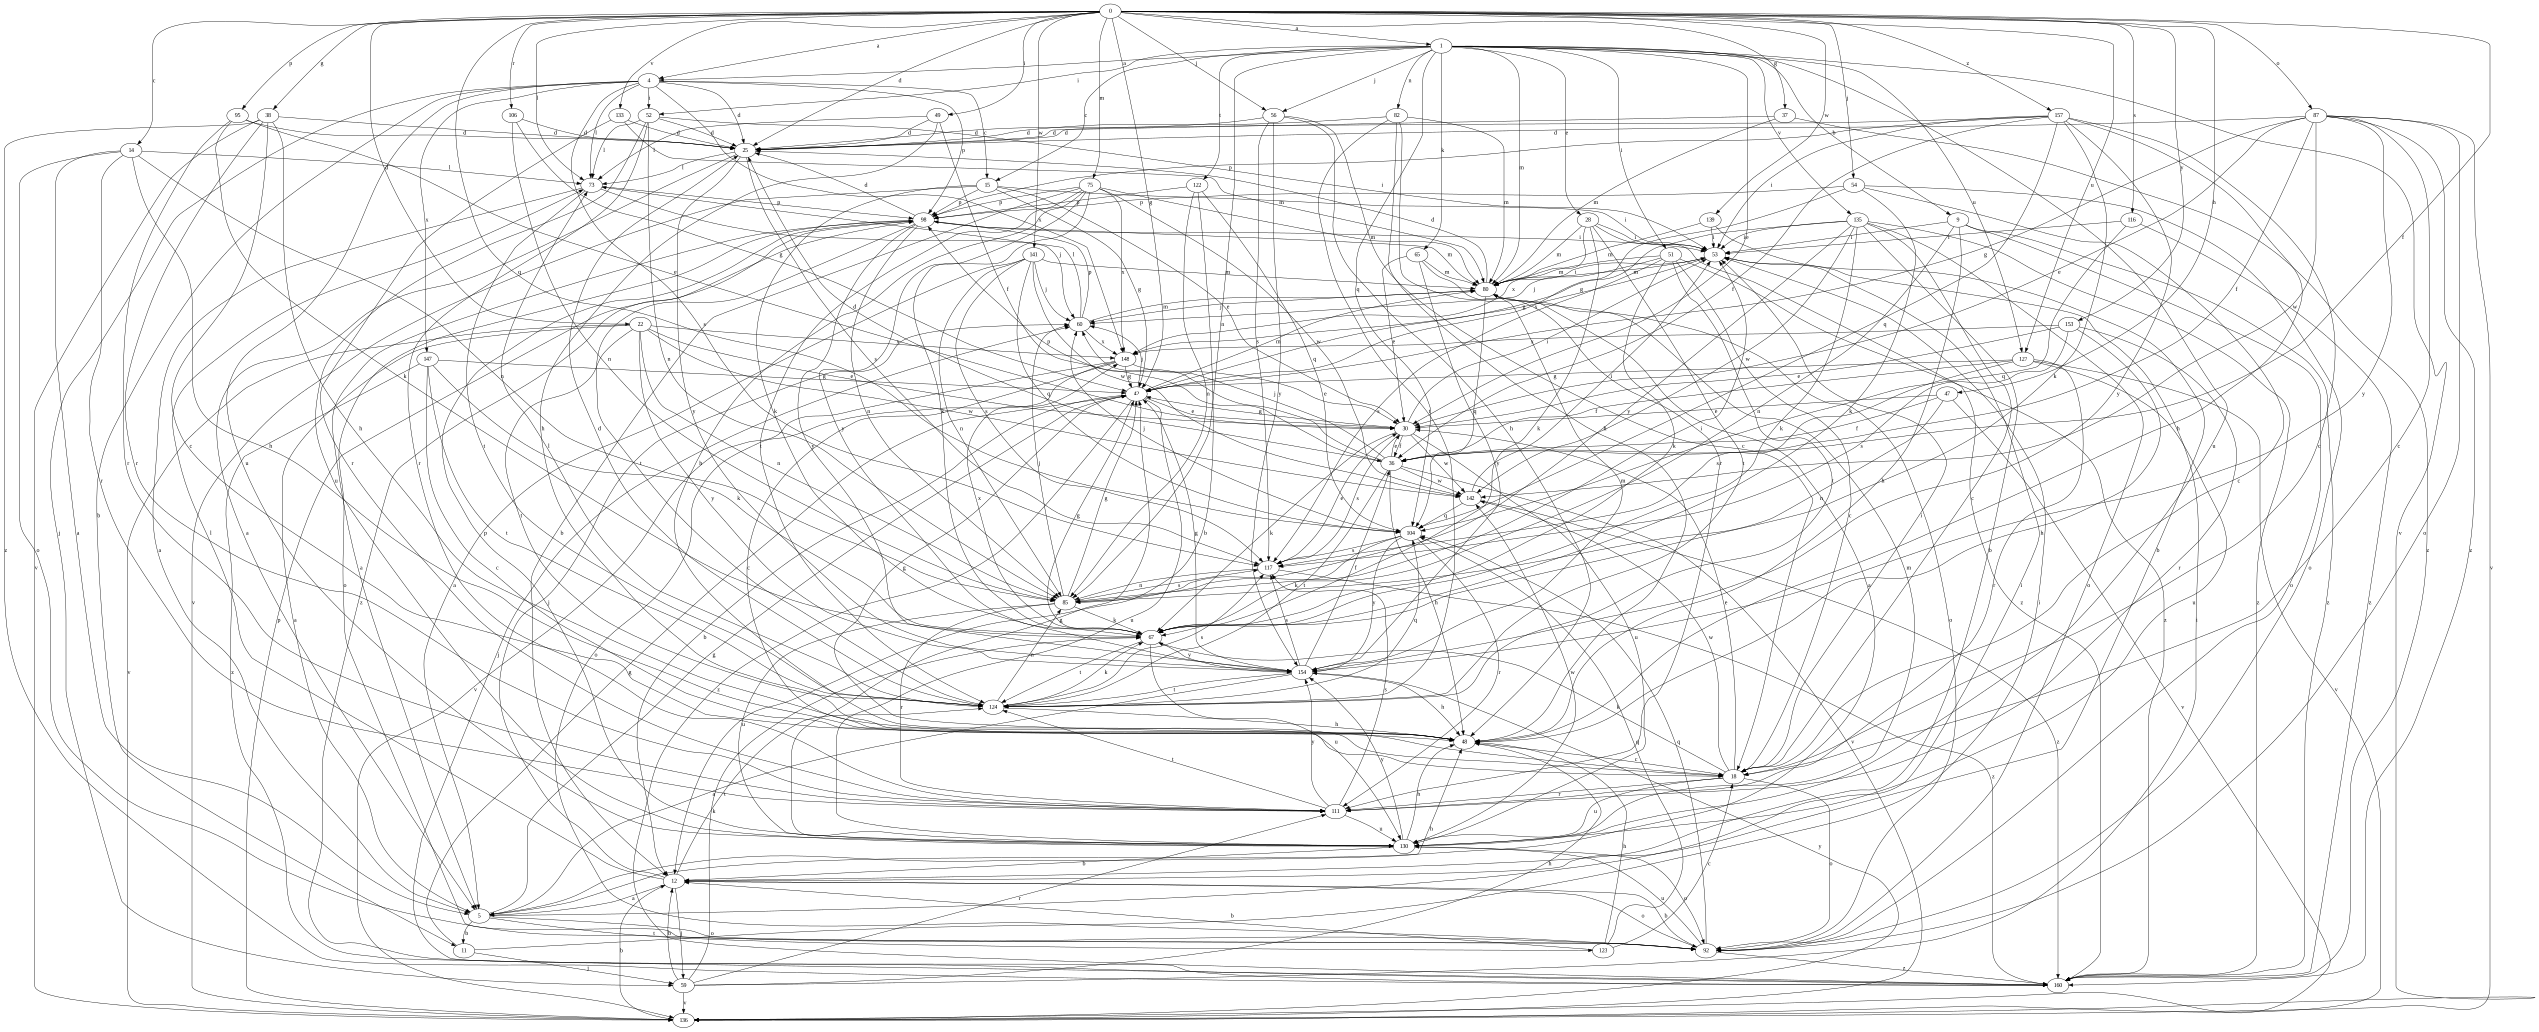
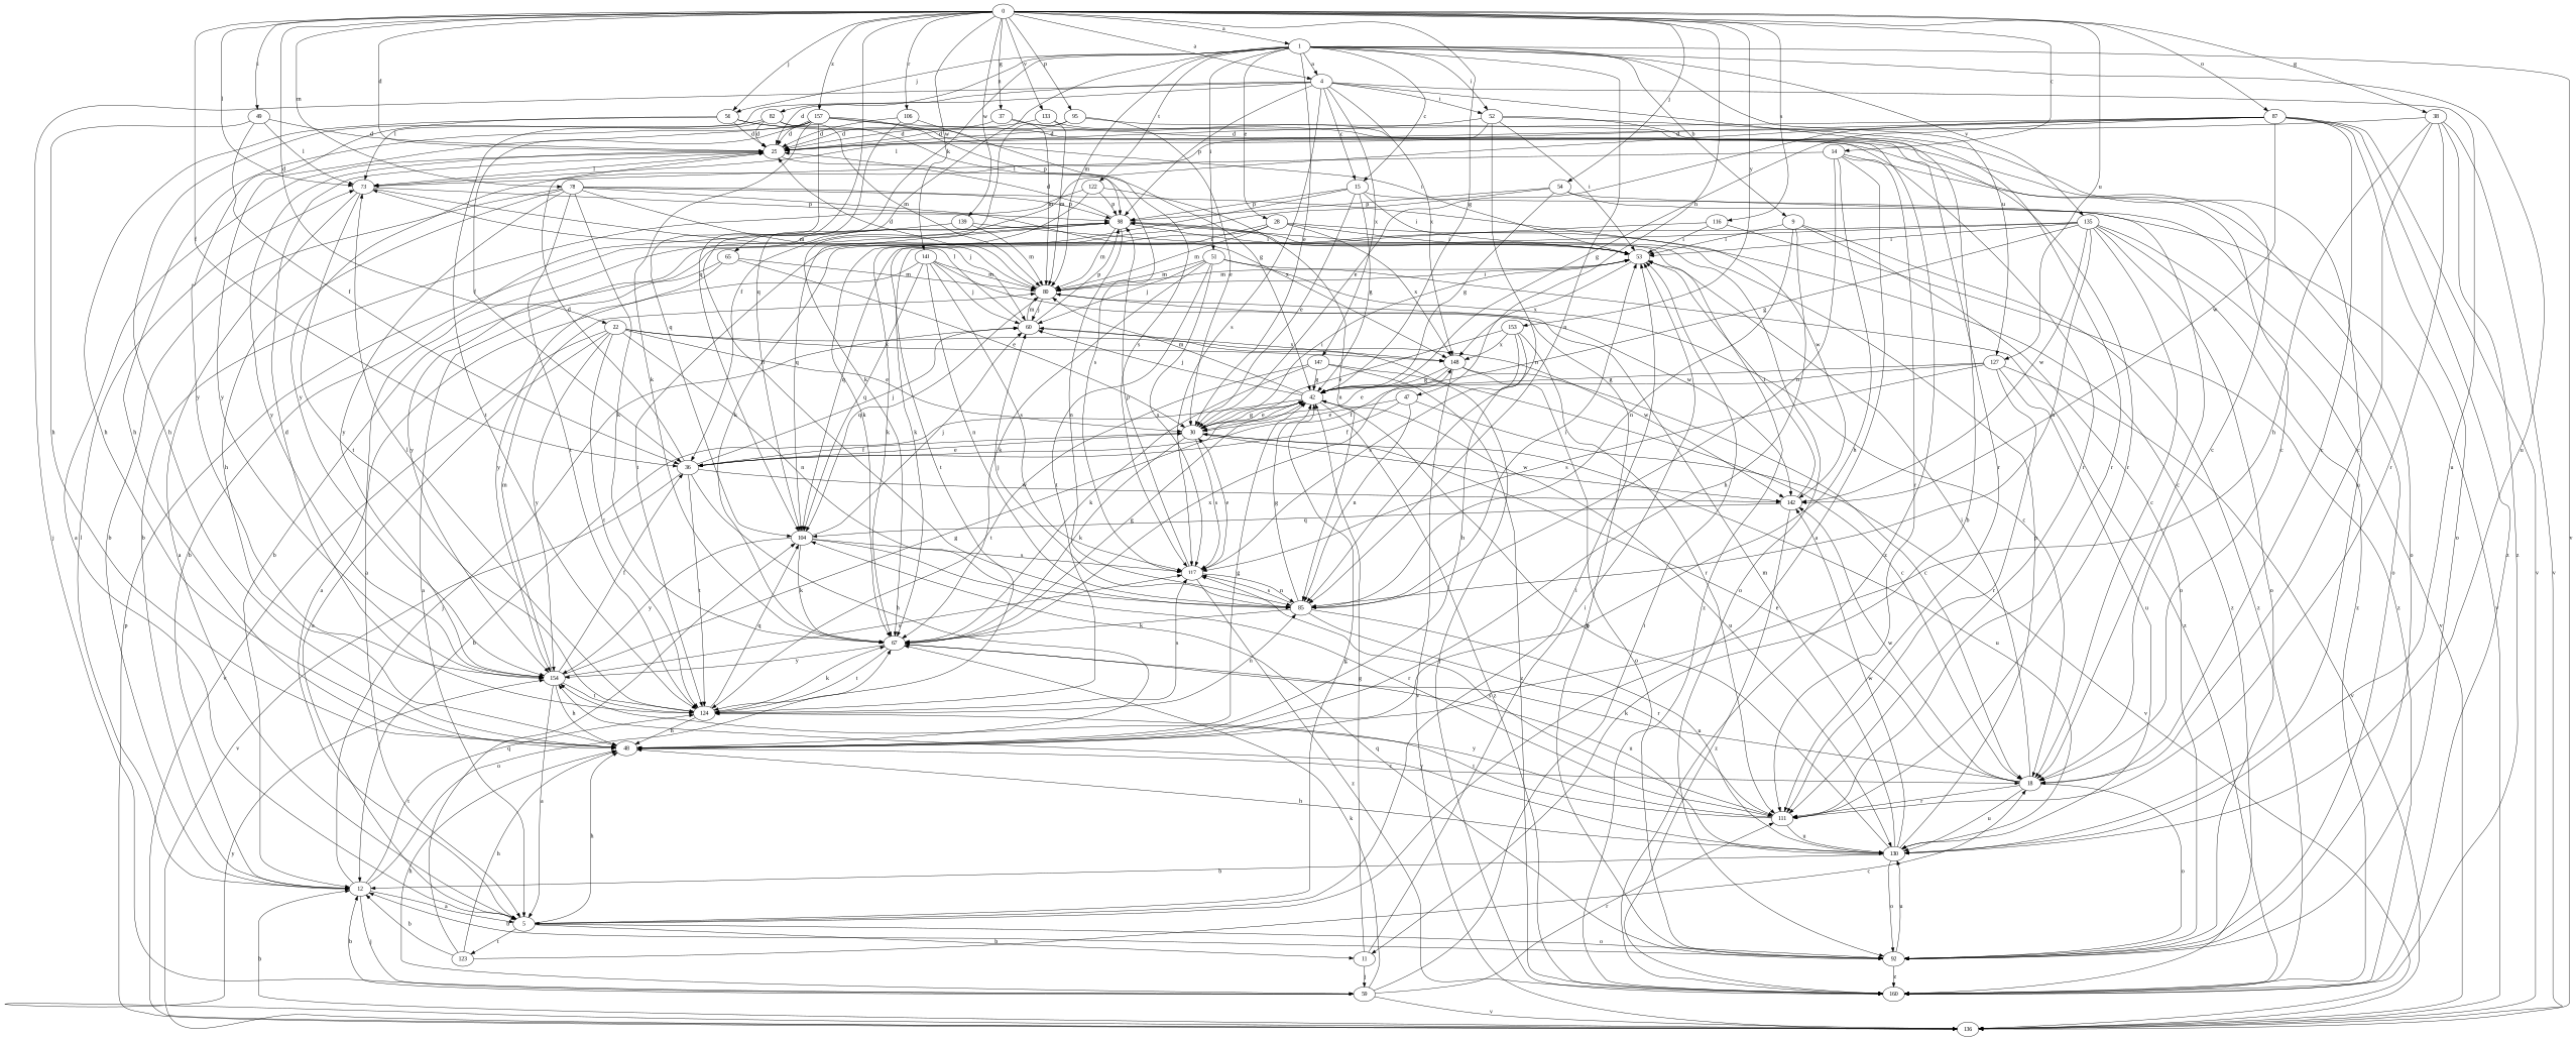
  strict digraph {
    fontname="Liberation Serif"
    node [fontname="Liberation Serif"]
    edge [fontname="Liberation Serif"]
    0
    1
    4
    14
    22
    25
    36
    37
    38
    42
    47
    49
    54
    56
    73
-   75
+   75 [label=78]
    87
    95
    104
    106
    116
    127
    133
    139
    141
    153
    157
    9
    15
    28
    30
    51
    52
    65
    80
    82
    85
    122
    130
    135
    136
    11
    59
    98
    117
    147
    148
    5
    48
    92
    111
    124
    142
    154
    60
    160
    18
    12
    67
    53
    123
    0 -> 1 [label=a]
    0 -> 4 [label=a]
    0 -> 14 [label=c]
    0 -> 22 [label=d]
    0 -> 25 [label=d]
    0 -> 36 [label=f]
    0 -> 37 [label=g]
    0 -> 38 [label=g]
    0 -> 42 [label=g]
    0 -> 47 [label=h]
    0 -> 49 [label=i]
    0 -> 54 [label=j]
    0 -> 56 [label=j]
    0 -> 73 [label=l]
    0 -> 75 [label=m]
    0 -> 87 [label=o]
    0 -> 95 [label=p]
    0 -> 104 [label=q]
    0 -> 106 [label=r]
    0 -> 116 [label=s]
    0 -> 127 [label=u]
    0 -> 133 [label=v]
    0 -> 139 [label=w]
    0 -> 141 [label=w]
    0 -> 153 [label=y]
    0 -> 157 [label=z]
    1 -> 4 [label=a]
    1 -> 56 [label=j]
    1 -> 104 [label=q]
    1 -> 127 [label=u]
    1 -> 9 [label=b]
    1 -> 15 [label=c]
    1 -> 28 [label=e]
    1 -> 30 [label=e]
    1 -> 51 [label=i]
    1 -> 52 [label=i]
    1 -> 65 [label=k]
    1 -> 80 [label=m]
    1 -> 82 [label=n]
    1 -> 85 [label=n]
    1 -> 122 [label=t]
    1 -> 130 [label=u]
    1 -> 135 [label=v]
    1 -> 136 [label=v]
    4 -> 25 [label=d]
    4 -> 73 [label=l]
    4 -> 15 [label=c]
    4 -> 52 [label=i]
    4 -> 130 [label=u]
    4 -> 11 [label=b]
    4 -> 59 [label=j]
    4 -> 98 [label=p]
    4 -> 117 [label=s]
    4 -> 147 [label=x]
    4 -> 148 [label=x]
    14 -> 73 [label=l]
    14 -> 85 [label=n]
    14 -> 5 [label=a]
    14 -> 48 [label=h]
    14 -> 92 [label=o]
    14 -> 111 [label=r]
    22 -> 30 [label=e]
    22 -> 85 [label=n]
    22 -> 136 [label=v]
    22 -> 148 [label=x]
    22 -> 5 [label=a]
    22 -> 124 [label=t]
    22 -> 142 [label=w]
    22 -> 154 [label=y]
    25 -> 73 [label=l]
    25 -> 117 [label=s]
    25 -> 5 [label=a]
    25 -> 154 [label=y]
    36 -> 25 [label=d]
    36 -> 30 [label=e]
    36 -> 136 [label=v]
-   36 -> 98 [label=p]
+   117 -> 98 [label=p]
    36 -> 48 [label=h]
    36 -> 124 [label=t]
    36 -> 142 [label=w]
    36 -> 60 [label=j]
    37 -> 25 [label=d]
    37 -> 80 [label=m]
    37 -> 160 [label=z]
    38 -> 25 [label=d]
    38 -> 136 [label=v]
    38 -> 48 [label=h]
    38 -> 111 [label=r]
    38 -> 160 [label=z]
    38 -> 18 [label=c]
    42 -> 30 [label=e]
    42 -> 80 [label=m]
    42 -> 130 [label=u]
    42 -> 60 [label=j]
    42 -> 160 [label=z]
    42 -> 12 [label=b]
    47 -> 36 [label=f]
    47 -> 30 [label=e]
    47 -> 85 [label=n]
    47 -> 136 [label=v]
    49 -> 25 [label=d]
    49 -> 36 [label=f]
    49 -> 73 [label=l]
    49 -> 48 [label=h]
    54 -> 42 [label=g]
    54 -> 98 [label=p]
    54 -> 92 [label=o]
    54 -> 18 [label=c]
    54 -> 67 [label=k]
    56 -> 25 [label=d]
    56 -> 117 [label=s]
    56 -> 48 [label=h]
    56 -> 154 [label=y]
    56 -> 18 [label=c]
    73 -> 98 [label=p]
    73 -> 5 [label=a]
    73 -> 124 [label=t]
    73 -> 60 [label=j]
    75 -> 80 [label=m]
    75 -> 98 [label=p]
    75 -> 148 [label=x]
    75 -> 48 [label=h]
    75 -> 124 [label=t]
    75 -> 142 [label=w]
    75 -> 154 [label=y]
    75 -> 12 [label=b]
    75 -> 67 [label=k]
    87 -> 25 [label=d]
    87 -> 36 [label=f]
    87 -> 42 [label=g]
    87 -> 30 [label=e]
    87 -> 136 [label=v]
    87 -> 92 [label=o]
    87 -> 142 [label=w]
    87 -> 154 [label=y]
    87 -> 160 [label=z]
    87 -> 18 [label=c]
    95 -> 25 [label=d]
    95 -> 30 [label=e]
    95 -> 111 [label=r]
    95 -> 67 [label=k]
    104 -> 117 [label=s]
    104 -> 111 [label=r]
    104 -> 154 [label=y]
    104 -> 60 [label=j]
    104 -> 67 [label=k]
    106 -> 25 [label=d]
    106 -> 42 [label=g]
    106 -> 85 [label=n]
    116 -> 104 [label=q]
    116 -> 160 [label=z]
    116 -> 53 [label=i]
    127 -> 36 [label=f]
    127 -> 42 [label=g]
    127 -> 130 [label=u]
    127 -> 136 [label=v]
    127 -> 117 [label=s]
    127 -> 111 [label=r]
    133 -> 25 [label=d]
    133 -> 80 [label=m]
    133 -> 111 [label=r]
    139 -> 80 [label=m]
    139 -> 12 [label=b]
    139 -> 53 [label=i]
    141 -> 104 [label=q]
    141 -> 80 [label=m]
    141 -> 85 [label=n]
    141 -> 117 [label=s]
    141 -> 5 [label=a]
    141 -> 142 [label=w]
    141 -> 60 [label=j]
    153 -> 30 [label=e]
    153 -> 117 [label=s]
    153 -> 148 [label=x]
    153 -> 48 [label=h]
    153 -> 111 [label=r]
    157 -> 25 [label=d]
    157 -> 36 [label=f]
    157 -> 104 [label=q]
    157 -> 98 [label=p]
    157 -> 48 [label=h]
    157 -> 154 [label=y]
    157 -> 18 [label=c]
    157 -> 67 [label=k]
    157 -> 53 [label=i]
    9 -> 85 [label=n]
    9 -> 48 [label=h]
    9 -> 92 [label=o]
    9 -> 160 [label=z]
    9 -> 53 [label=i]
    15 -> 42 [label=g]
    15 -> 30 [label=e]
    15 -> 136 [label=v]
    15 -> 98 [label=p]
    15 -> 67 [label=k]
    15 -> 53 [label=i]
    28 -> 80 [label=m]
    28 -> 148 [label=x]
    28 -> 124 [label=t]
    28 -> 160 [label=z]
    28 -> 67 [label=k]
    28 -> 53 [label=i]
    30 -> 36 [label=f]
    30 -> 42 [label=g]
    30 -> 130 [label=u]
    30 -> 117 [label=s]
    30 -> 142 [label=w]
    30 -> 67 [label=k]
    30 -> 53 [label=i]
    51 -> 80 [label=m]
    51 -> 117 [label=s]
    51 -> 124 [label=t]
    51 -> 60 [label=j]
    51 -> 160 [label=z]
    51 -> 18 [label=c]
    51 -> 67 [label=k]
    52 -> 25 [label=d]
    52 -> 73 [label=l]
    52 -> 85 [label=n]
    52 -> 130 [label=u]
    52 -> 111 [label=r]
    52 -> 53 [label=i]
    65 -> 30 [label=e]
    65 -> 80 [label=m]
    65 -> 5 [label=a]
    65 -> 154 [label=y]
    80 -> 25 [label=d]
    80 -> 104 [label=q]
    80 -> 92 [label=o]
    80 -> 60 [label=j]
    80 -> 53 [label=i]
    82 -> 25 [label=d]
    82 -> 80 [label=m]
    82 -> 48 [label=h]
    82 -> 111 [label=r]
    82 -> 124 [label=t]
    85 -> 42 [label=g]
    85 -> 130 [label=u]
    85 -> 117 [label=s]
    85 -> 111 [label=r]
    85 -> 60 [label=j]
    85 -> 67 [label=k]
    85 -> 53 [label=i]
    122 -> 104 [label=q]
    122 -> 85 [label=n]
    122 -> 98 [label=p]
    122 -> 12 [label=b]
    130 -> 42 [label=g]
    130 -> 80 [label=m]
    130 -> 98 [label=p]
    130 -> 48 [label=h]
    130 -> 92 [label=o]
    130 -> 142 [label=w]
    130 -> 154 [label=y]
    130 -> 12 [label=b]
    135 -> 42 [label=g]
-   135 -> 85 [label=y]
+   135 -> 85 [label=n]
+   135 -> 136 [label=v]
    135 -> 92 [label=o]
    135 -> 142 [label=w]
    135 -> 160 [label=z]
    135 -> 18 [label=c]
    135 -> 12 [label=b]
    135 -> 67 [label=k]
    135 -> 53 [label=i]
    136 -> 98 [label=p]
    136 -> 154 [label=y]
    136 -> 12 [label=b]
    11 -> 42 [label=g]
    11 -> 59 [label=j]
    11 -> 53 [label=i]
    59 -> 136 [label=v]
    59 -> 48 [label=h]
    59 -> 111 [label=r]
    59 -> 12 [label=b]
    59 -> 67 [label=k]
    59 -> 53 [label=i]
    98 -> 25 [label=d]
    98 -> 80 [label=m]
    98 -> 85 [label=n]
    98 -> 5 [label=a]
    98 -> 92 [label=o]
    98 -> 124 [label=t]
    98 -> 154 [label=y]
    98 -> 160 [label=z]
    98 -> 53 [label=i]
    117 -> 30 [label=e]
    117 -> 85 [label=n]
    117 -> 160 [label=z]
    147 -> 42 [label=g]
    147 -> 124 [label=t]
    147 -> 160 [label=z]
    147 -> 18 [label=c]
    147 -> 67 [label=k]
    148 -> 42 [label=g]
    148 -> 30 [label=e]
    148 -> 136 [label=v]
    148 -> 92 [label=o]
    148 -> 18 [label=c]
    5 -> 42 [label=g]
    5 -> 11 [label=b]
    5 -> 48 [label=h]
    5 -> 92 [label=o]
    5 -> 53 [label=i]
    5 -> 123 [label=t]
    48 -> 42 [label=g]
    48 -> 18 [label=c]
    92 -> 104 [label=q]
    92 -> 130 [label=u]
    92 -> 160 [label=z]
    92 -> 12 [label=b]
    111 -> 130 [label=u]
    111 -> 117 [label=s]
    111 -> 124 [label=t]
    111 -> 154 [label=y]
    124 -> 25 [label=d]
    124 -> 73 [label=l]
    124 -> 104 [label=q]
    124 -> 85 [label=n]
    124 -> 117 [label=s]
    124 -> 48 [label=h]
    124 -> 67 [label=k]
    142 -> 104 [label=q]
    142 -> 160 [label=z]
    142 -> 53 [label=i]
    154 -> 36 [label=f]
    154 -> 42 [label=g]
    154 -> 80 [label=m]
    154 -> 117 [label=s]
    154 -> 5 [label=a]
    154 -> 48 [label=h]
    154 -> 124 [label=t]
    60 -> 73 [label=l]
    60 -> 80 [label=m]
    60 -> 98 [label=p]
    60 -> 148 [label=x]
    160 -> 60 [label=j]
    18 -> 30 [label=e]
    18 -> 130 [label=u]
    18 -> 92 [label=o]
    18 -> 111 [label=r]
    18 -> 142 [label=w]
    18 -> 67 [label=k]
    18 -> 53 [label=i]
    12 -> 73 [label=l]
    12 -> 59 [label=j]
    12 -> 5 [label=a]
-   12 -> 92 [label=o]
+   12 -> 67 [label=o]
    12 -> 124 [label=t]
    12 -> 60 [label=j]
    67 -> 42 [label=g]
    67 -> 130 [label=u]
    67 -> 148 [label=x]
    67 -> 124 [label=t]
    67 -> 154 [label=y]
    53 -> 80 [label=m]
    53 -> 148 [label=x]
    123 -> 104 [label=q]
    123 -> 48 [label=h]
    123 -> 18 [label=c]
    123 -> 12 [label=b]
  }
